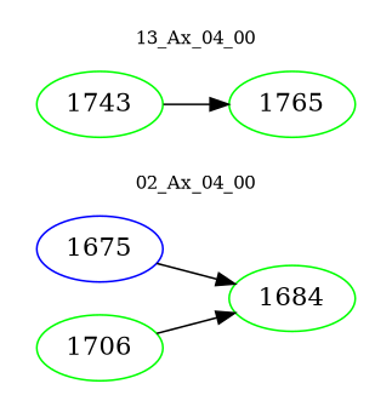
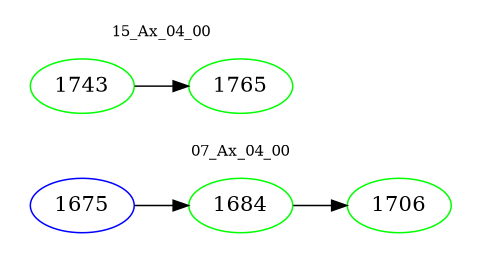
  digraph {
    rankdir=LR
    node [color=green]
    edge [color=black]
    n1 [label=1684]
    n2 [color=blue label=1675]
    n3 [label=1706]
    n4 [label=1743]
    n5 [label=1765]
    subgraph cluster_1 {
      color=white
      fontsize=10
-     label="02_Ax_04_00"
+     label="07_Ax_04_00"
      n1
      n2
      n3
    }
    subgraph cluster_2 {
      color=white
      fontsize=10
-     label="13_Ax_04_00"
+     label="15_Ax_04_00"
      n4
      n5
    }
-   n3 -> n1
+   n1 -> n3
    n2 -> n1
    n4 -> n5
  }
